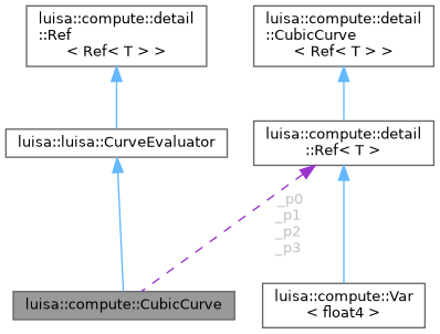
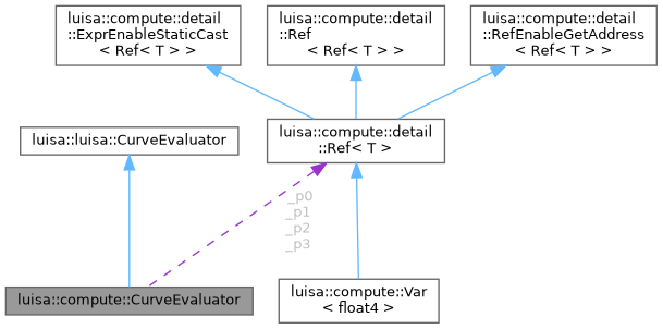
  digraph {
    fontname="DejaVu Sans"
    rankdir=TB
    node [color=gray40 fillcolor=white fontname="DejaVu Sans" fontsize=10 shape=box style=filled]
    edge [color=steelblue1 dir=back fontname="DejaVu Sans" fontsize=10 labelfontname=Helvetica labelfontsize=10 style=solid]
-   n1 [fillcolor=grey60 fontcolor=black height=0.2 label="luisa::compute::CubicCurve" width=0.4]
+   n1 [fillcolor=grey60 fontcolor=black height=0.2 label="luisa::compute::CurveEvaluator" width=0.4]
    n2 [height=0.2 label="luisa::luisa::CurveEvaluator" width=0.4]
    n3 [height=0.2 label="luisa::compute::Var\l\< float4 \>" width=0.4]
    n4 [height=0.2 label="luisa::compute::detail\l::Ref\< T \>" width=0.4]
-   n5 [height=0.2 label="luisa::compute::detail\l::CubicCurve\l\< Ref\< T \> \>" width=0.4]
+   n5 [height=0.2 label="luisa::compute::detail\l::ExprEnableStaticCast\l\< Ref\< T \> \>" width=0.4]
    n6 [height=0.2 label="luisa::compute::detail\l::Ref\l\< Ref\< T \> \>" width=0.4]
+   n7 [height=0.2 label="luisa::compute::detail\l::RefEnableGetAddress\l\< Ref\< T \> \>" width=0.4]
    n2 -> n1
    n4 -> n1 [color=darkorchid3 fontcolor=grey label=" _p0\n_p1\n_p2\n_p3" style=dashed]
    n4 -> n3
    n5 -> n4
-   n6 -> n2
+   n6 -> n4
+   n7 -> n4
  }
